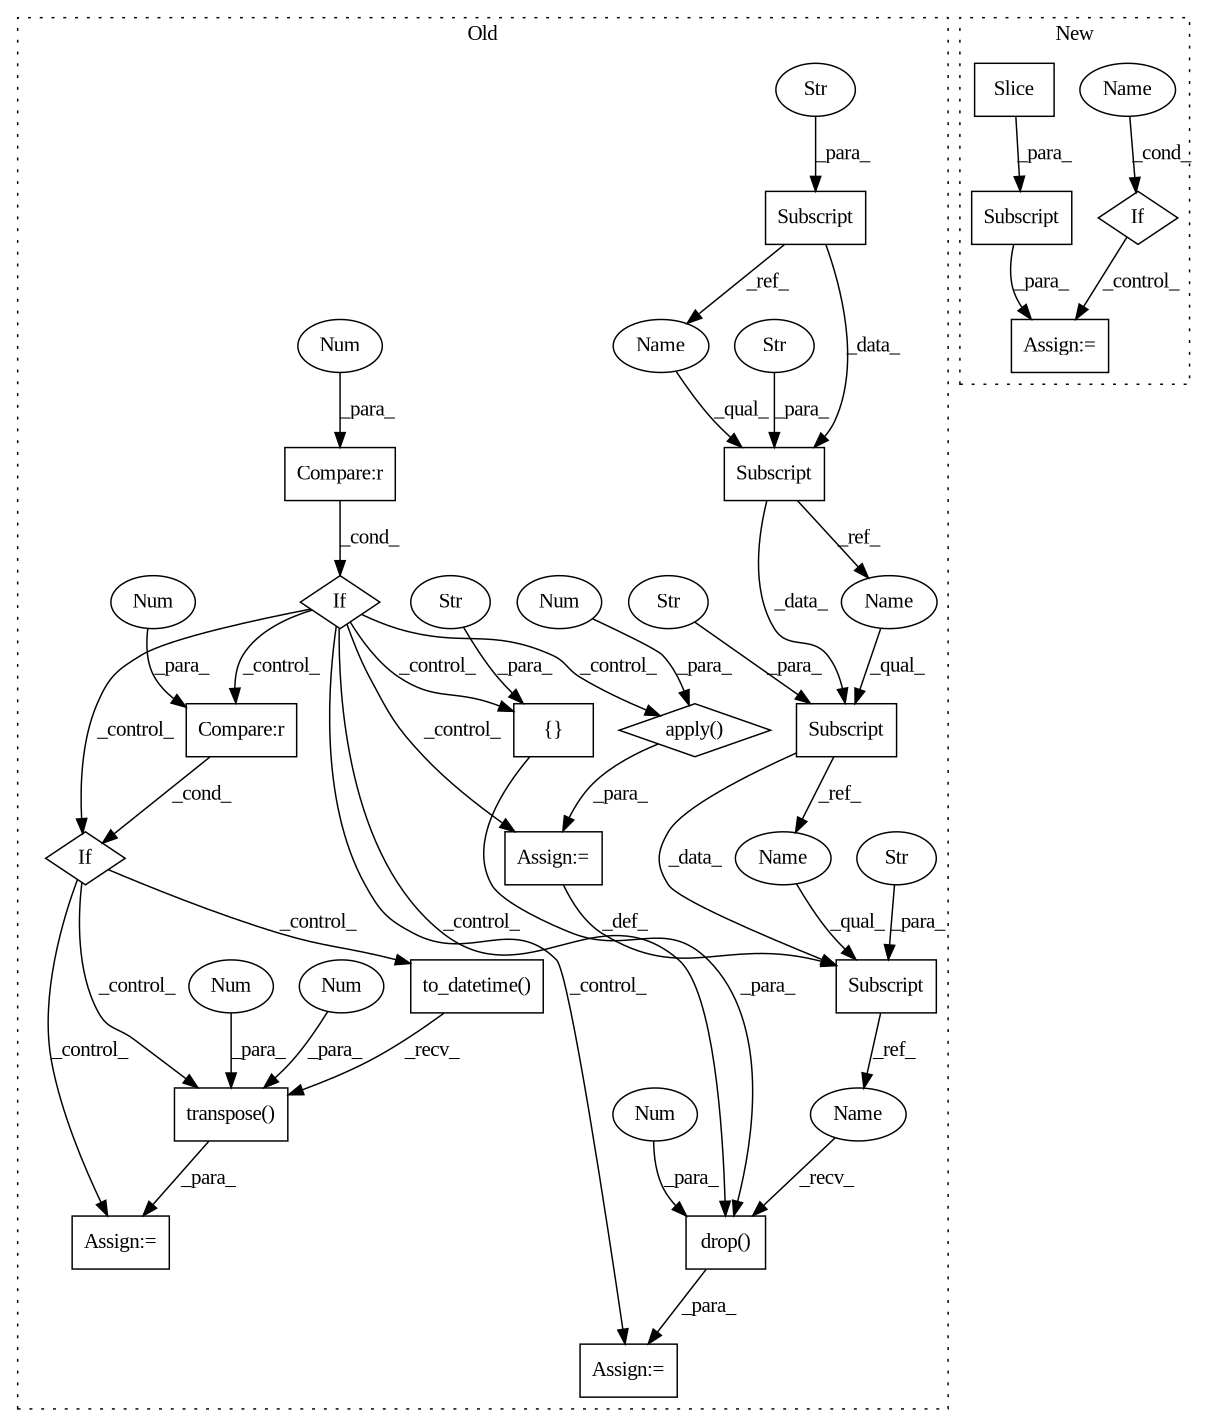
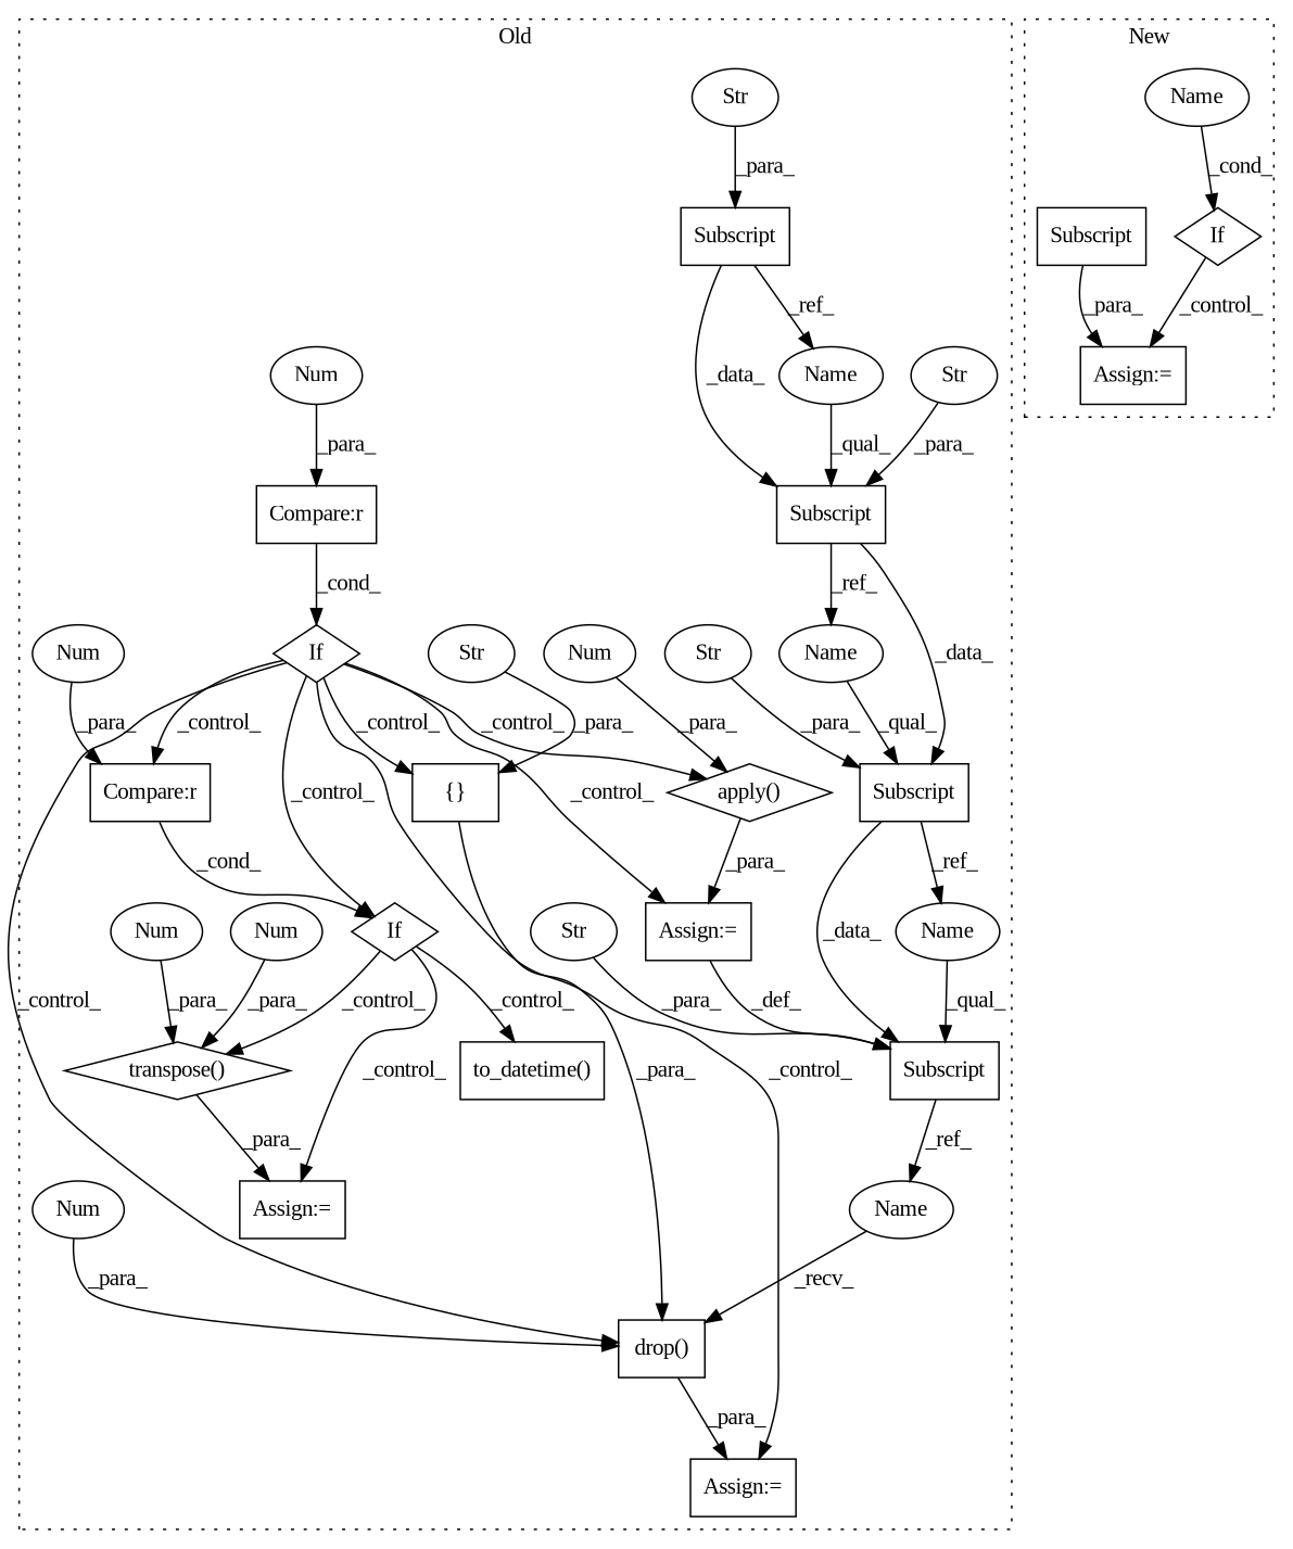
  digraph {
    fontname="Liberation Serif"
    node [a=76 fontname="Liberation Serif" l=3 s=9628 shape=box]
    edge [fontname="Liberation Serif"]
    n1 [a=75 l="15,1" label="to_datetime()" s="9684,9722"]
    n2 [a=96 l=0 label=If shape=diamond]
    n3 [a=40 l=15 label="Compare:r" s=9236]
    n4 [a=96 label=If s=9233 shape=diamond]
    n5 [a=40 l=15 label="Compare:r"]
    n6 [a=59 l="1,0" label="{}" s="9596,9603"]
    n7 [a=66 l=6 label=Str s=9597 shape=ellipse]
    n8 [a=75 l="20,1" label="apply()" s="9514,9555" shape=diamond]
    n9 [a=63 l="16,0" label=Subscript s="9495,0"]
    n10 [a=66 l=6 label=Str s=9504 shape=ellipse]
    n11 [a=63 l="19,0" label=Subscript s="9413,0"]
    n12 [a=66 l=9 label=Str s=9422 shape=ellipse]
    n13 [a=63 l="15,0" label=Subscript s="9341,0"]
    n14 [a=66 l=5 label=Str s=9350 shape=ellipse]
    n15 [a=63 l="17,0" label=Subscript s="9265,0"]
    n16 [a=66 l=7 label=Str s=9274 shape=ellipse]
-   n17 [a=75 l="21,1" label="transpose()" s="9766,9790"]
+   n17 [a=75 l="21,1" label="transpose()" s="9766,9790" shape=diamond]
    n18 [l=1 label=Num s=9250 shape=ellipse]
    n19 [l=1 label=Num s=9642 shape=ellipse]
    n20 [l=1 label=Num s=9554 shape=ellipse]
    n21 [l=1 label=Num s=9789 shape=ellipse]
    n22 [l=1 label=Num s=9787 shape=ellipse]
    n23 [a=68 label="Assign:=" s=9511]
    n24 [a=68 label="Assign:=" s=9763]
    n25 [a=68 label="Assign:=" s=9579]
    n26 [a=75 l="14,1" label="drop()" s="9582,9606"]
    n27 [l=1 label=Num s=9605 shape=ellipse]
    n28 [a=87 l=8 label=Name s=9413 shape=ellipse]
    n29 [a=87 l=8 label=Name s=9582 shape=ellipse]
    n30 [a=87 l=8 label=Name s=9341 shape=ellipse]
    n31 [a=87 l=8 label=Name s=9495 shape=ellipse]
    n32 [a=96 label=If s=8627 shape=diamond]
    n33 [a=87 l=12 label=Name s=8630 shape=ellipse]
    n34 [a=68 label="Assign:=" s=8667]
-   n35 [a=80 l=15 label=Slice s=8685]
    n36 [a=63 l="31,0" label=Subscript s="8670,0"]
    subgraph cluster_1 {
      label=Old
      style=dotted
      n1
      n2
      n3
      n4
      n5
      n6
      n7
      n8
      n9
      n10
      n11
      n12
      n13
      n14
      n15
      n16
      n17
      n18
      n19
      n20
      n21
      n22
      n23
      n24
      n25
      n26
      n27
      n28
      n29
      n30
      n31
    }
    subgraph cluster_2 {
      label=New
      style=dotted
      n32
      n33
      n34
-     n35
      n36
    }
-   n1 -> n17 [label=_recv_]
    n2 -> n1 [label=_control_]
    n2 -> n17 [label=_control_]
    n2 -> n24 [label=_control_]
    n3 -> n4 [label=_cond_]
    n4 -> n2 [label=_control_]
    n4 -> n5 [label=_control_]
    n4 -> n6 [label=_control_]
    n4 -> n8 [label=_control_]
    n4 -> n23 [label=_control_]
    n4 -> n25 [label=_control_]
    n4 -> n26 [label=_control_]
    n5 -> n2 [label=_cond_]
    n6 -> n26 [label=_para_]
    n7 -> n6 [label=_para_]
    n8 -> n23 [label=_para_]
    n9 -> n29 [label=_ref_]
    n10 -> n9 [label=_para_]
    n11 -> n9 [label=_data_]
    n11 -> n31 [label=_ref_]
    n12 -> n11 [label=_para_]
    n13 -> n11 [label=_data_]
    n13 -> n28 [label=_ref_]
    n14 -> n13 [label=_para_]
    n15 -> n13 [label=_data_]
    n15 -> n30 [label=_ref_]
    n16 -> n15 [label=_para_]
    n17 -> n24 [label=_para_]
    n18 -> n3 [label=_para_]
    n19 -> n5 [label=_para_]
    n20 -> n8 [label=_para_]
    n21 -> n17 [label=_para_]
    n22 -> n17 [label=_para_]
    n23 -> n9 [label=_def_]
    n26 -> n25 [label=_para_]
    n27 -> n26 [label=_para_]
    n28 -> n11 [label=_qual_]
    n29 -> n26 [label=_recv_]
    n30 -> n13 [label=_qual_]
    n31 -> n9 [label=_qual_]
    n32 -> n34 [label=_control_]
    n33 -> n32 [label=_cond_]
-   n35 -> n36 [label=_para_]
    n36 -> n34 [label=_para_]
  }
